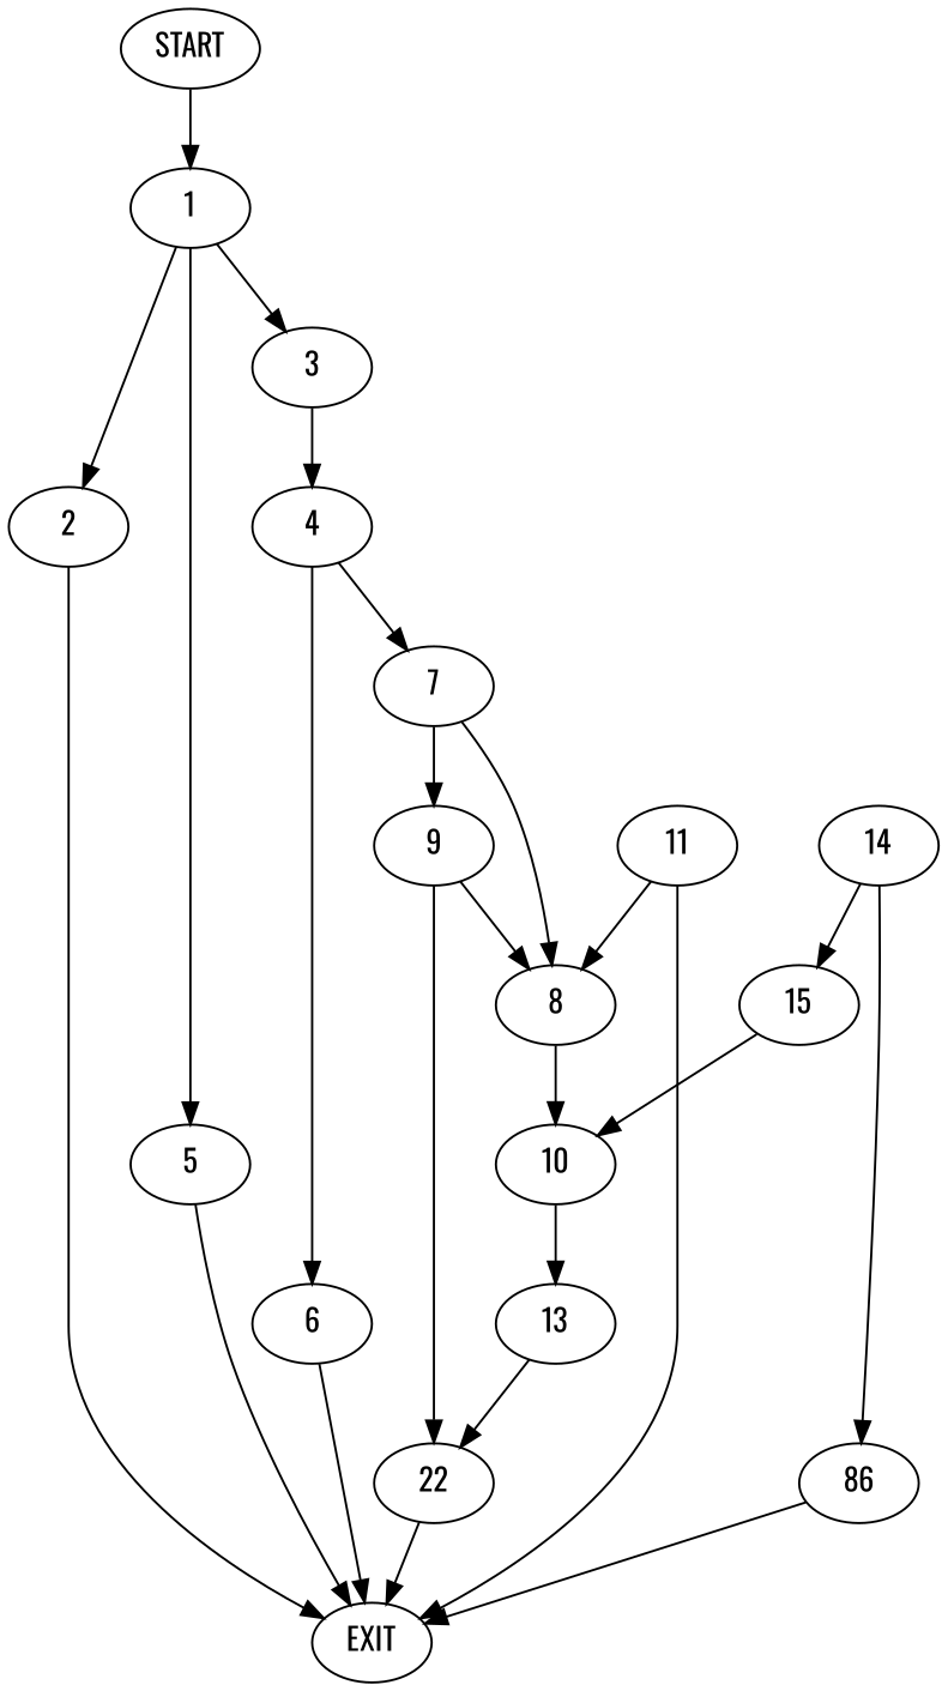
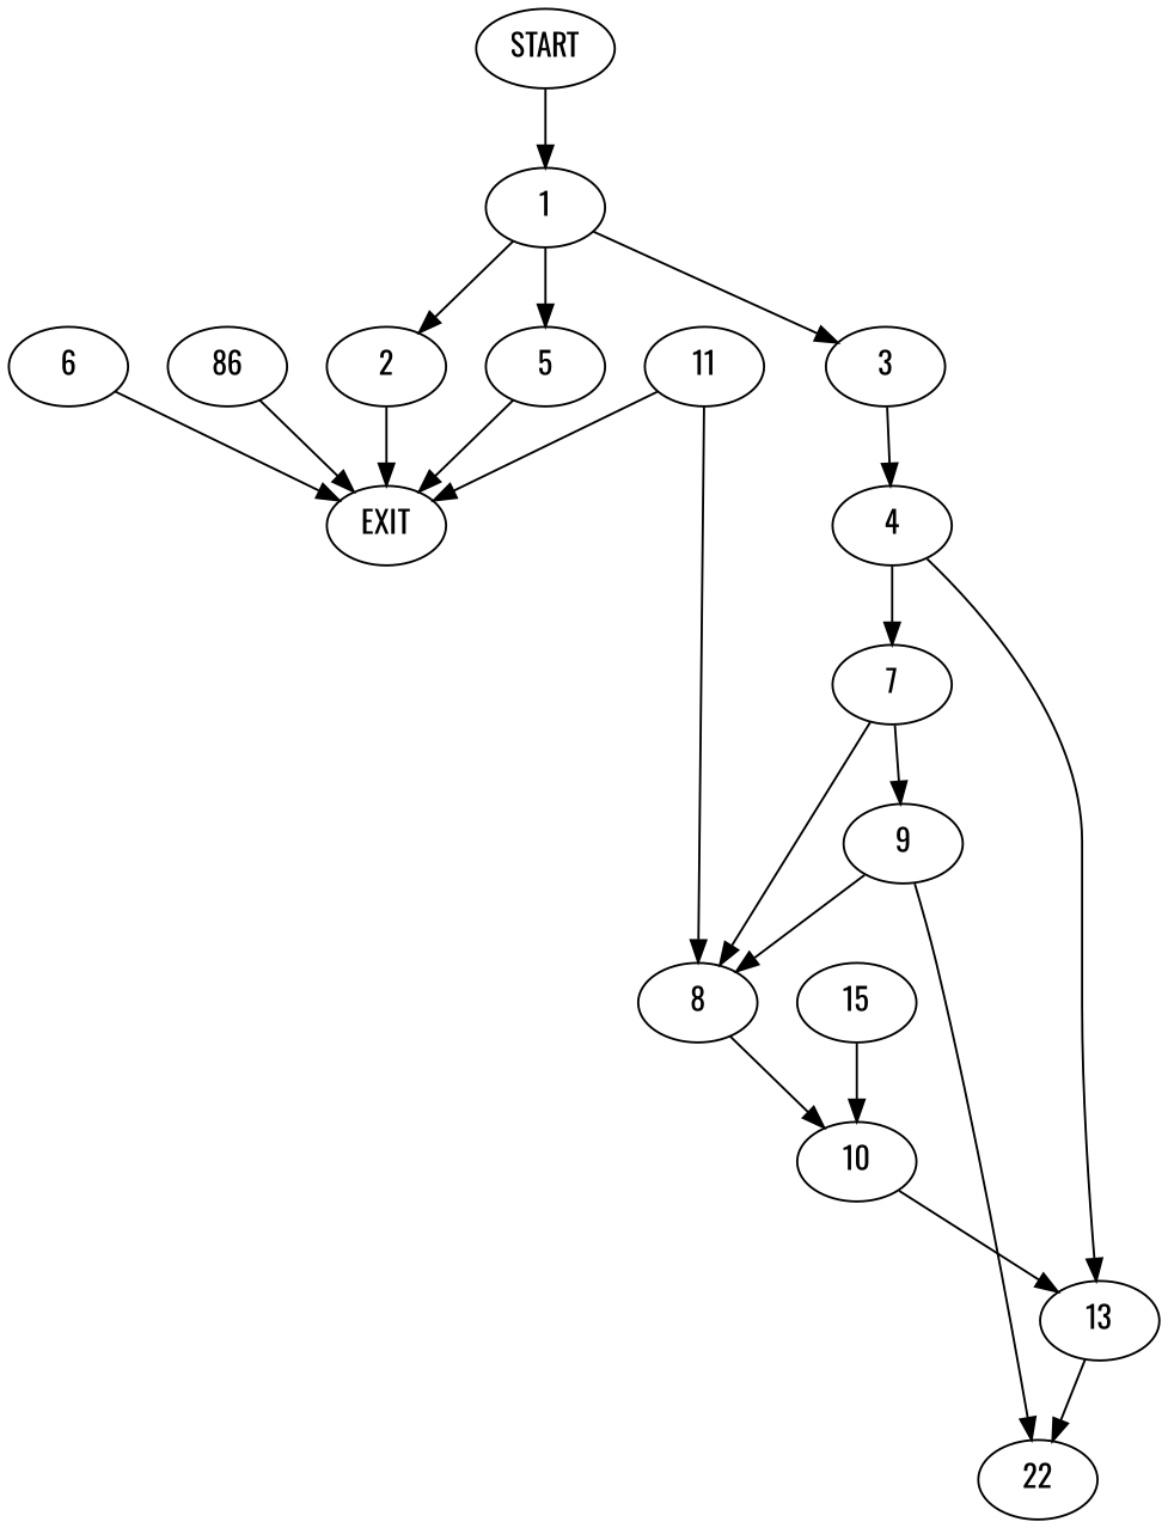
  digraph {
    fontname=Oswald
    node [fontname=Oswald]
    edge [fontname=Oswald]
    n1 [label=START]
    1
    2
    3
    5
    n6 [label=EXIT]
    4
    6
    7
    8
    9
    10
    n13 [label=22]
    13
    11
-   14
    15
    n18 [label=86]
    n1 -> 1
    1 -> 2
    1 -> 3
    1 -> 5
    2 -> n6
    3 -> 4
    5 -> n6
-   4 -> 6
+   4 -> 13
    4 -> 7
    6 -> n6
    7 -> 8
    7 -> 9
    8 -> 10
    9 -> 8
    9 -> n13
    10 -> 13
-   n13 -> n6
    13 -> n13
    11 -> n6
    11 -> 8
-   14 -> 15
-   14 -> n18
    15 -> 10
    n18 -> n6
  }
